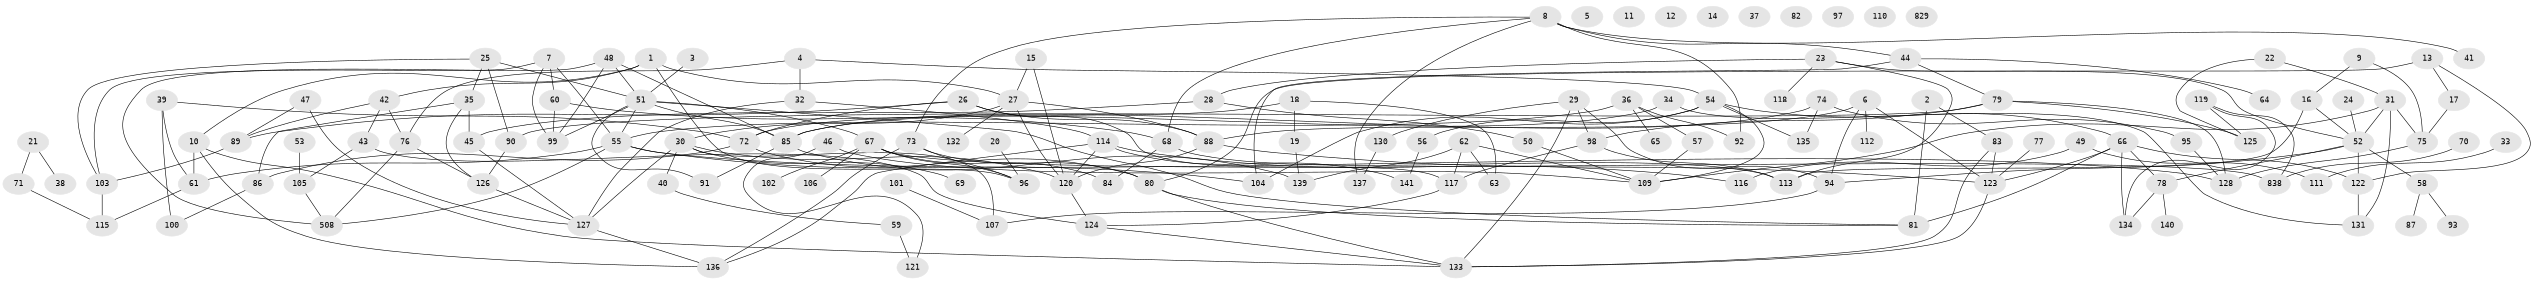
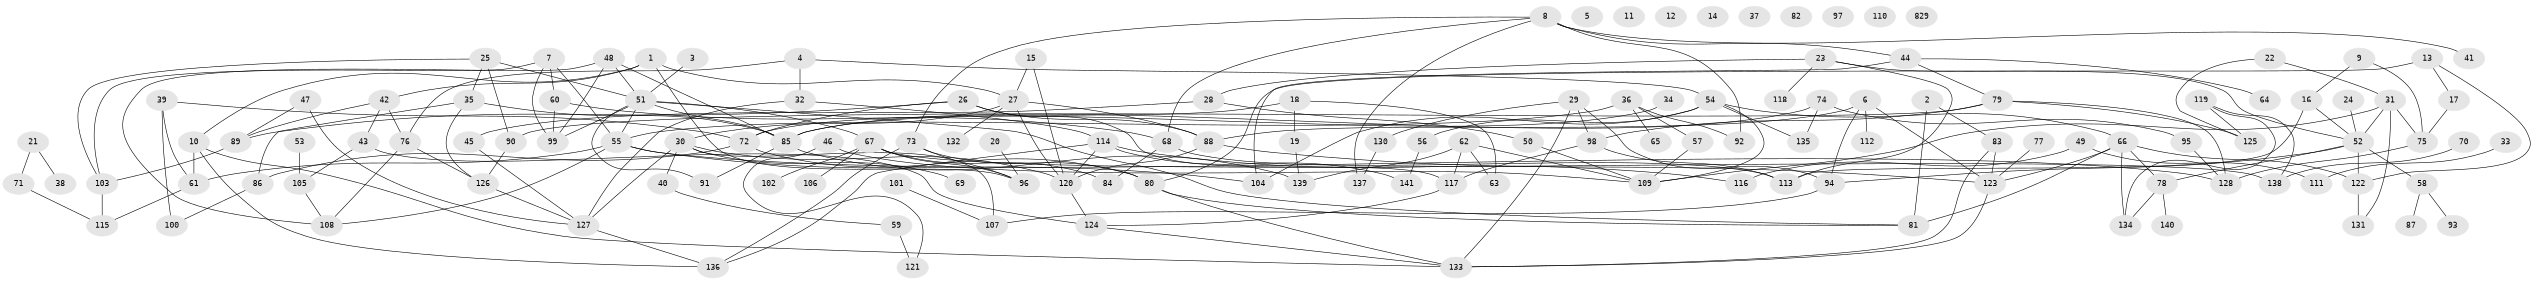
  graph {
    fontname="DejaVu Sans Mono"
    node [color=gray90 fontname="DejaVu Sans Mono" style=filled]
    edge [fontname="DejaVu Sans Mono"]
    1
    10
    27
    42
    96
    61
    133
    136
    88
    120
    30
    132
    76
    89
    43
    2
    81
    83
    123
    3
    51
    55
    99
    85
    67
    91
    4
    32
    54
    127
    114
    109
    104
    56
    66
    135
    126
-   108 [label=508]
+   108
    5
    6
    94
    112
    107
    7
    60
    103
    128
    68
    115
    8
    41
    44
    73
    92
    137
    64
    79
    113
    84
    80
    9
    16
    75
    52
    11
    12
    13
    17
    122
    131
    14
    15
    124
    58
    78
    18
    19
    63
    72
    139
    86
    20
    21
    38
    71
    22
    31
    125
    23
    28
    118
    45
    50
    24
    25
    35
    90
    26
    117
    40
    69
    29
    98
    130
    59
    116
    141
    33
    111
    34
    100
    36
    57
    65
    37
    39
    121
    105
    46
    47
    48
    49
    102
    106
-   138 [label=838]
+   138
    87
    93
    134
    140
    53
    62
    70
    74
    95
    77
    82
    97
    101
    110
    119
    n141 [label=829]
    1 -- 10
    1 -- 27
    1 -- 42
    1 -- 96
    10 -- 61
    10 -- 133
    10 -- 136
    27 -- 88
    27 -- 120
    27 -- 30
    27 -- 132
    42 -- 76
    42 -- 89
    42 -- 43
    61 -- 115
    88 -- 120
    88 -- 123
    120 -- 124
    30 -- 120
    30 -- 127
    30 -- 107
    30 -- 40
    30 -- 69
    76 -- 126
    76 -- 108
    89 -- 103
    43 -- 124
    43 -- 105
    2 -- 81
    2 -- 83
    83 -- 133
    83 -- 123
    123 -- 133
    3 -- 51
    51 -- 81
    51 -- 55
    51 -- 99
    51 -- 85
    51 -- 67
    51 -- 91
    55 -- 61
    55 -- 104
    55 -- 108
    55 -- 128
    85 -- 91
    85 -- 139
    67 -- 96
    67 -- 84
    67 -- 102
    67 -- 106
    67 -- 138
    4 -- 76
    4 -- 32
    4 -- 54
    32 -- 127
    32 -- 114
    54 -- 109
    54 -- 104
    54 -- 56
    54 -- 66
    54 -- 135
    127 -- 136
    114 -- 136
    114 -- 120
    114 -- 116
    114 -- 141
    56 -- 141
    66 -- 81
    66 -- 123
    66 -- 122
    66 -- 78
    66 -- 134
    126 -- 127
    6 -- 88
    6 -- 123
    6 -- 94
    6 -- 112
    94 -- 107
    7 -- 55
    7 -- 99
    7 -- 60
    7 -- 103
    60 -- 99
    60 -- 68
    103 -- 115
    68 -- 113
    68 -- 84
    8 -- 68
    8 -- 41
    8 -- 44
    8 -- 73
    8 -- 92
    8 -- 137
    44 -- 104
    44 -- 64
    44 -- 79
    73 -- 96
    73 -- 136
    73 -- 80
    79 -- 128
    79 -- 125
    79 -- 90
    79 -- 98
    80 -- 133
    80 -- 81
    9 -- 16
    9 -- 75
    16 -- 113
    16 -- 52
    75 -- 128
    52 -- 94
    52 -- 122
    52 -- 58
    52 -- 78
    13 -- 80
    13 -- 17
    13 -- 122
    17 -- 75
    122 -- 131
    15 -- 27
    15 -- 120
    124 -- 133
    58 -- 87
    58 -- 93
    78 -- 134
    78 -- 140
    18 -- 19
    18 -- 63
    18 -- 72
    19 -- 139
    72 -- 80
    72 -- 86
    86 -- 100
    20 -- 96
    21 -- 38
    21 -- 71
    71 -- 115
    22 -- 31
    22 -- 125
    31 -- 109
    31 -- 75
    31 -- 52
    31 -- 131
    23 -- 113
    23 -- 52
    23 -- 28
    23 -- 118
    28 -- 45
    28 -- 50
    45 -- 127
    50 -- 109
    24 -- 52
    25 -- 51
    25 -- 103
    25 -- 35
    25 -- 90
    35 -- 126
    35 -- 86
-   35 -- 45
+   35 -- 85
    90 -- 126
    26 -- 88
    26 -- 89
    26 -- 72
    26 -- 117
    117 -- 124
    40 -- 59
    29 -- 133
    29 -- 94
    29 -- 98
    29 -- 130
    98 -- 113
    98 -- 117
    130 -- 137
    59 -- 121
    33 -- 111
    34 -- 85
-   34 -- 131
    36 -- 55
    36 -- 92
    36 -- 57
    36 -- 65
    57 -- 109
    39 -- 61
    39 -- 72
    39 -- 100
    105 -- 108
    46 -- 109
    46 -- 121
    47 -- 89
    47 -- 127
    48 -- 51
    48 -- 99
    48 -- 85
    48 -- 108
    49 -- 116
    49 -- 111
    53 -- 105
    62 -- 109
    62 -- 63
    62 -- 139
    62 -- 117
    70 -- 138
    74 -- 85
    74 -- 135
    74 -- 95
    95 -- 128
    77 -- 123
    101 -- 107
    119 -- 125
    119 -- 138
    119 -- 134
  }
